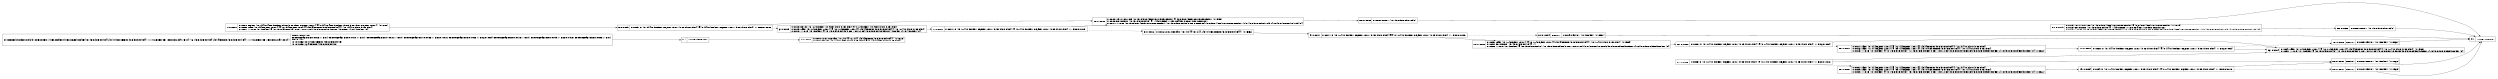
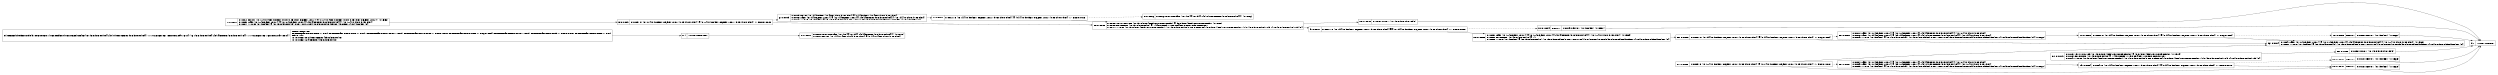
  digraph {
    fontname="DejaVu Sans"
    rankdir=LR
    node [fontname="DejaVu Sans" shape=record]
    edge [fontname="DejaVu Sans"]
    n1 [label="{0\:\ ?|MTH_ENTER_BLOCK\l}"]
    n2 [label="{2\:\ 0x0000|0x0000: ARRAY_LENGTH  (r0 I:int) = (r6 I:??[] A[D('filterParts' java.lang.String[])])  (LINE:48)\l0x0001: CONST  (r1 I:??[int, float, short, byte, char]) = (2 ??[int, float, short, byte, char]) \l}"]
    n3 [label="{4\:\ 0x0004|0x0004: CONST  (r0 I:??[int, float, boolean, short, byte, char, OBJECT, ARRAY]) = (0 ??[int, float, boolean, short, byte, char, OBJECT, ARRAY])  (LINE:52)\l0x0005: AGET  (r2 I:??[OBJECT, ARRAY]) = (r6 I:??[OBJECT, ARRAY][] A[D('filterParts' java.lang.String[])]), (r0 I:??[int, short, byte, char]) \l0x0007: INVOKE  (r2 I:boolean) = (r2 I:java.lang.String) type: VIRTUAL call: java.lang.String.isEmpty():boolean A[MD:():boolean (c)]\l}"]
    n4 [label="{5\:\ 0x000b|0x000b: IF  (r2 I:??[int, boolean, OBJECT, ARRAY, byte, short, char]) != (0 ??[int, boolean, OBJECT, ARRAY, byte, short, char])  \-\> B:22:0x0043 \l}"]
    n5 [label="{24\:\ 0x004b|0x004b: NEW_INSTANCE  (r0 I:java.lang.IllegalArgumentException) =  java.lang.IllegalArgumentException  (LINE:49)\l0x004d: CONST_STR  (r1 I:java.lang.String) =  \"Ill\-formatted MIME type filter. Must be type\/subtype.\" \l0x004f: INVOKE  (r0 I:java.lang.IllegalArgumentException), (r1 I:java.lang.String) type: DIRECT call: java.lang.IllegalArgumentException.\<init\>(java.lang.String):void A[MD:(java.lang.String):void (c)]\l}"]
    n6 [label="{25\:\ 0x0052|0x0052: THROW  (r0 I:java.lang.Throwable) \l}"]
    n7 [label="{6\:\ 0x000d|0x000d: CONST  (r2 I:??[boolean, int, float, short, byte, char]) = (1 ??[boolean, int, float, short, byte, char]) \l0x000e: AGET  (r3 I:??[OBJECT, ARRAY]) = (r6 I:??[OBJECT, ARRAY][] A[D('filterParts' java.lang.String[])]), (r2 I:??[int, short, byte, char]) \l0x0010: INVOKE  (r3 I:boolean) = (r3 I:java.lang.String) type: VIRTUAL call: java.lang.String.isEmpty():boolean A[MD:():boolean (c)]\l}"]
    n8 [label="{22\:\ 0x0043|0x0043: NEW_INSTANCE  (r0 I:java.lang.IllegalArgumentException) =  java.lang.IllegalArgumentException  (LINE:53)\l0x0045: CONST_STR  (r1 I:java.lang.String) =  \"Ill\-formatted MIME type filter. Type or subtype empty.\" \l0x0047: INVOKE  (r0 I:java.lang.IllegalArgumentException), (r1 I:java.lang.String) type: DIRECT call: java.lang.IllegalArgumentException.\<init\>(java.lang.String):void A[MD:(java.lang.String):void (c)]\l}"]
    n9 [label="{7\:\ 0x0014|0x0014: IF  (r3 I:??[int, boolean, OBJECT, ARRAY, byte, short, char]) != (0 ??[int, boolean, OBJECT, ARRAY, byte, short, char])  \-\> B:22:0x0043 \l}"]
    n10 [label="{23\:\ 0x004a|0x004a: THROW  (r0 I:java.lang.Throwable) \l}"]
    n11 [label="{8\:\ 0x0016|0x0016: ARRAY_LENGTH  (r3 I:int) = (r5 I:??[] A[D('mimeTypeParts' java.lang.String[])])  (LINE:56)\l}"]
    n12 [label="{9\:\ 0x0017|0x0017: IF  (r3 I:??[int, boolean, OBJECT, ARRAY, byte, short, char]) == (r1 I:??[int, boolean, OBJECT, ARRAY, byte, short, char])  \-\> B:11:0x001a \l}"]
    n13 [label="{10\:\ 0x0019|RETURN\l|0x0019: RETURN  (r0 I:boolean)  (LINE:57)\l}"]
    n14 [label="{11\:\ 0x001a|0x001a: AGET  (r1 I:??[OBJECT, ARRAY]) = (r6 I:??[OBJECT, ARRAY][] A[D('filterParts' java.lang.String[])]), (r0 I:??[int, short, byte, char])  (LINE:59)\l0x001c: CONST_STR  (r3 I:java.lang.String) =  \"*\" \l0x001e: INVOKE  (r1 I:boolean) = (r3 I:java.lang.String), (r1 I:java.lang.Object) type: VIRTUAL call: java.lang.String.equals(java.lang.Object):boolean A[MD:(java.lang.Object):boolean (c)]\l}"]
    n15 [label="{1\:\ ?|MTH_EXIT_BLOCK\l}"]
    n16 [label="{12\:\ 0x0022|0x0022: IF  (r1 I:??[int, boolean, OBJECT, ARRAY, byte, short, char]) != (0 ??[int, boolean, OBJECT, ARRAY, byte, short, char])  \-\> B:16:0x002f \l}"]
    n17 [label="{13\:\ 0x0024|0x0024: AGET  (r1 I:??[OBJECT, ARRAY]) = (r6 I:??[OBJECT, ARRAY][] A[D('filterParts' java.lang.String[])]), (r0 I:??[int, short, byte, char]) \l0x0026: AGET  (r4 I:??[OBJECT, ARRAY]) = (r5 I:??[OBJECT, ARRAY][] A[D('mimeTypeParts' java.lang.String[])]), (r0 I:??[int, short, byte, char]) \l0x0028: INVOKE  (r1 I:boolean) = (r1 I:java.lang.String), (r4 I:java.lang.Object) type: VIRTUAL call: java.lang.String.equals(java.lang.Object):boolean A[MD:(java.lang.Object):boolean (c)] (LINE:60)\l}"]
    n18 [label="{16\:\ 0x002f|0x002f: AGET  (r1 I:??[OBJECT, ARRAY]) = (r6 I:??[OBJECT, ARRAY][] A[D('filterParts' java.lang.String[])]), (r2 I:??[int, short, byte, char])  (LINE:63)\l0x0031: INVOKE  (r1 I:boolean) = (r3 I:java.lang.String), (r1 I:java.lang.Object) type: VIRTUAL call: java.lang.String.equals(java.lang.Object):boolean A[MD:(java.lang.Object):boolean (c)]\l}"]
    n19 [label="{14\:\ 0x002c|0x002c: IF  (r1 I:??[int, boolean, OBJECT, ARRAY, byte, short, char]) != (0 ??[int, boolean, OBJECT, ARRAY, byte, short, char])  \-\> B:16:0x002f \l}"]
    n20 [label="{15\:\ 0x002e|RETURN\l|0x002e: RETURN  (r0 I:boolean)  (LINE:61)\l}"]
    n21 [label="{17\:\ 0x0035|0x0035: IF  (r1 I:??[int, boolean, OBJECT, ARRAY, byte, short, char]) != (0 ??[int, boolean, OBJECT, ARRAY, byte, short, char])  \-\> B:21:0x0042 \l}"]
    n22 [label="{18\:\ 0x0037|0x0037: AGET  (r1 I:??[OBJECT, ARRAY]) = (r6 I:??[OBJECT, ARRAY][] A[D('filterParts' java.lang.String[])]), (r2 I:??[int, short, byte, char]) \l0x0039: AGET  (r3 I:??[OBJECT, ARRAY]) = (r5 I:??[OBJECT, ARRAY][] A[D('mimeTypeParts' java.lang.String[])]), (r2 I:??[int, short, byte, char]) \l0x003b: INVOKE  (r1 I:boolean) = (r1 I:java.lang.String), (r3 I:java.lang.Object) type: VIRTUAL call: java.lang.String.equals(java.lang.Object):boolean A[MD:(java.lang.Object):boolean (c)] (LINE:64)\l}"]
    n23 [label="{21\:\ 0x0042|RETURN\l|0x0042: RETURN  (r2 I:boolean)  (LINE:68)\l}"]
    n24 [label="{19\:\ 0x003f|0x003f: IF  (r1 I:??[int, boolean, OBJECT, ARRAY, byte, short, char]) != (0 ??[int, boolean, OBJECT, ARRAY, byte, short, char])  \-\> B:21:0x0042 \l}"]
    n25 [label="{20\:\ 0x0041|RETURN\l|0x0041: RETURN  (r0 I:boolean)  (LINE:65)\l}"]
    n26 [label="{private static boolean androidx.core.content.MimeTypeFilter.mimeTypeAgainstFilter((r5 I:java.lang.String[] A[D('mimeTypeParts' java.lang.String[]), IMMUTABLE_TYPE, METHOD_ARGUMENT]), (r6 I:java.lang.String[] A[D('filterParts' java.lang.String[]), IMMUTABLE_TYPE, METHOD_ARGUMENT]))  | USE_LINES_HINTS\lCROSS_EDGE: B:15:0x002e \-\> B:1:?, CROSS_EDGE: B:20:0x0041 \-\> B:1:?, CROSS_EDGE: B:21:0x0042 \-\> B:1:?, CROSS_EDGE: B:17:0x0035 \-\> B:21:0x0042, CROSS_EDGE: B:12:0x0022 \-\> B:16:0x002f, CROSS_EDGE: B:23:0x004a \-\> B:1:?, CROSS_EDGE: B:5:0x000b \-\> B:22:0x0043, CROSS_EDGE: B:25:0x0052 \-\> B:1:?\lDebug Info:\l  \-1 \-0x0052: r5 'mimeTypeParts' [Ljava\/lang\/String;\l  \-1 \-0x0052: r6 'filterParts' [Ljava\/lang\/String;\l}"]
    n1 -> n2
    n3 -> n4
    n4 -> n7 [style=dashed]
    n4 -> n8
    n5 -> n6
    n6 -> n15
    n7 -> n9
    n8 -> n10
    n9 -> n8
    n9 -> n11 [style=dashed]
    n10 -> n15
-   n11 -> n12
+   n8 -> n12
    n12 -> n13 [style=dashed]
    n12 -> n14
    n13 -> n15
    n14 -> n16
    n16 -> n17 [style=dashed]
    n16 -> n18
    n17 -> n19
    n19 -> n18
    n19 -> n20 [style=dashed]
    n20 -> n15
    n21 -> n18
    n21 -> n22 [style=dashed]
    n21 -> n23
    n22 -> n24
    n23 -> n15
    n24 -> n23
    n24 -> n25 [style=dashed]
    n25 -> n15
    n26 -> n1
  }
